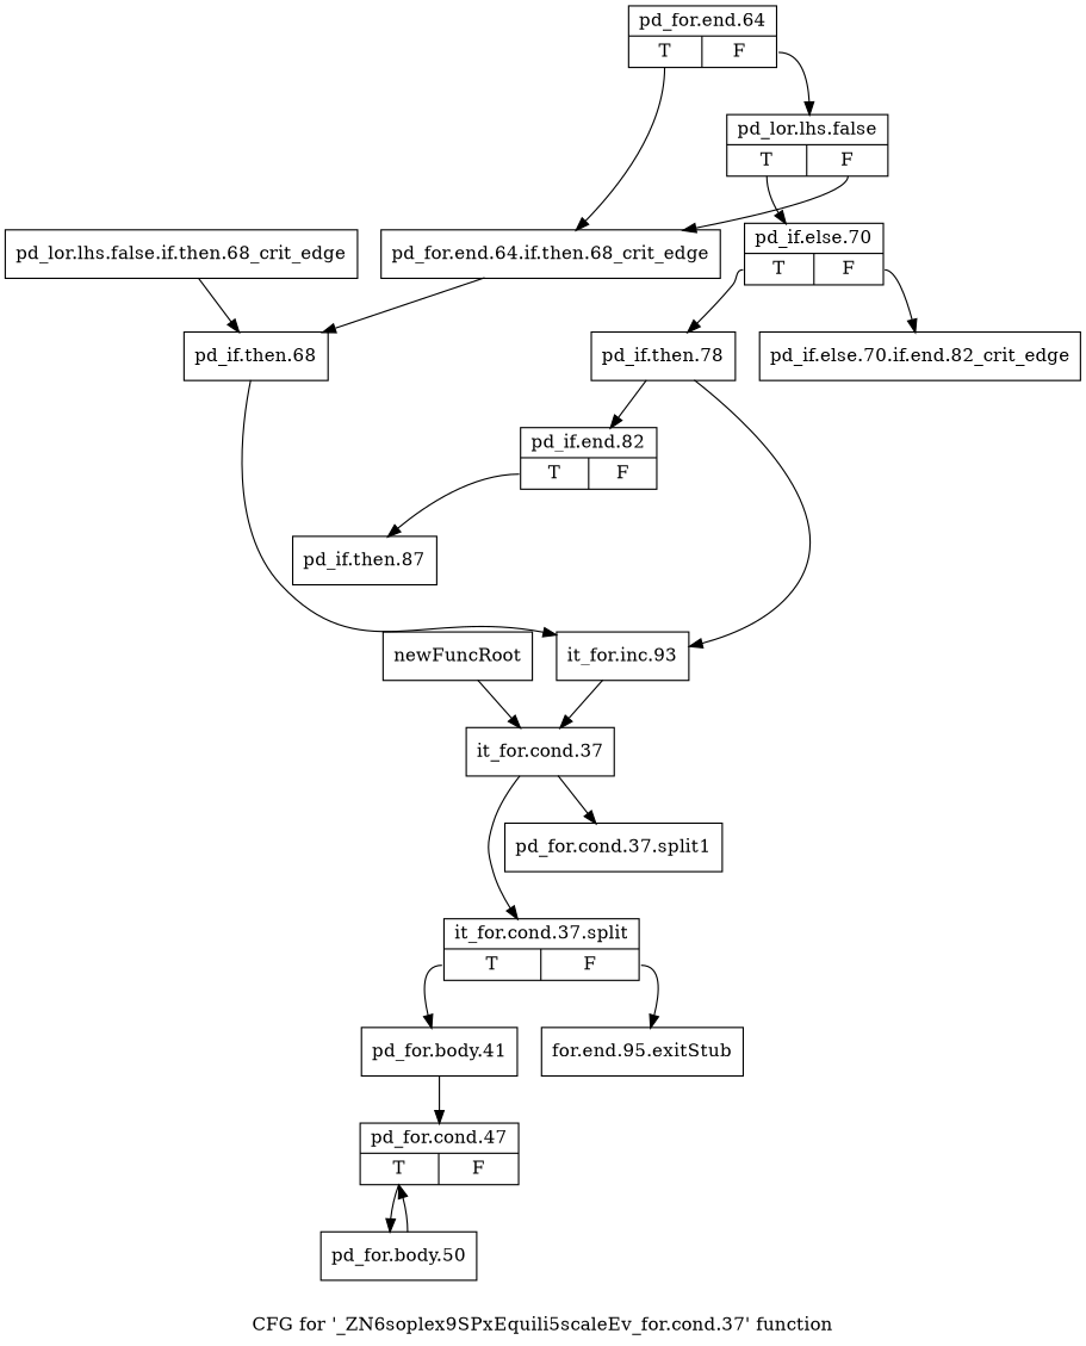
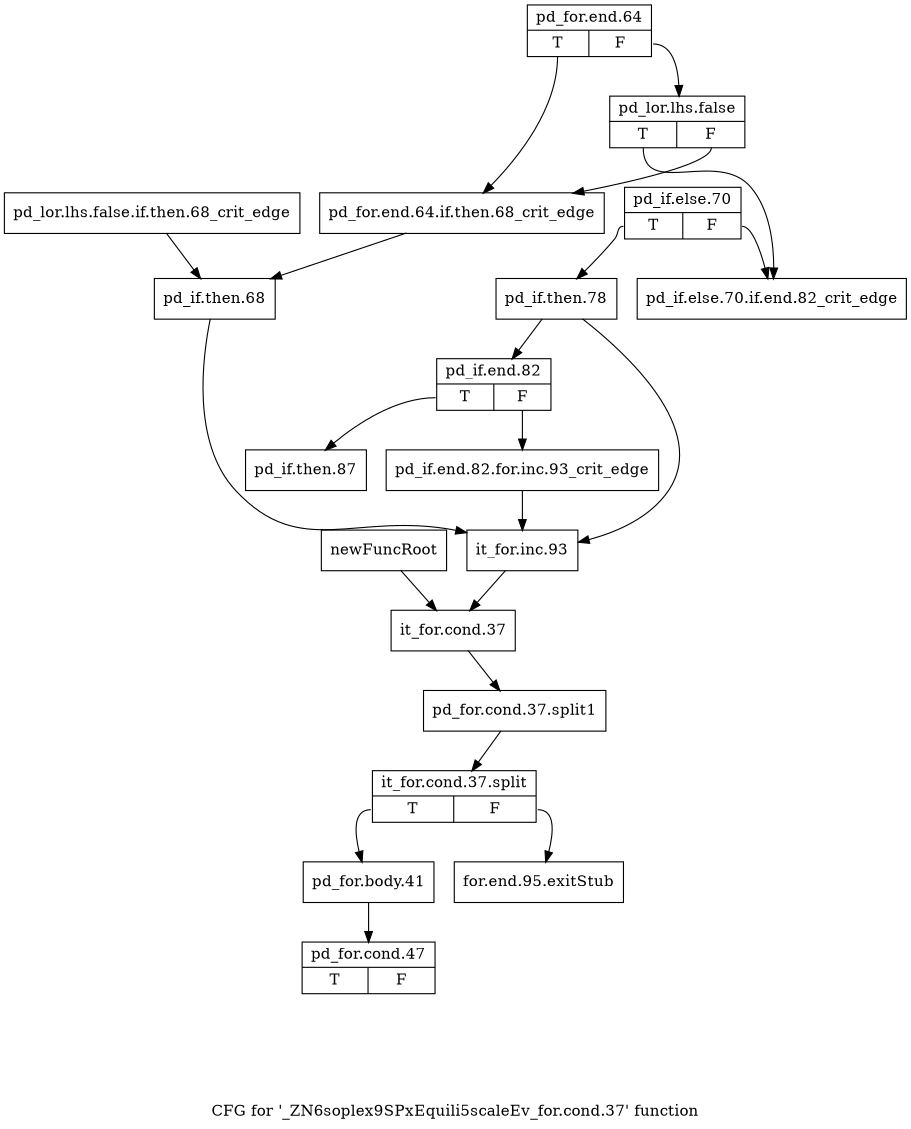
  digraph {
    label="CFG for '_ZN6soplex9SPxEquili5scaleEv_for.cond.37' function"
    node [shape=record]
    n1 [label="{newFuncRoot}"]
    n2 [label="{it_for.cond.37}"]
    n3 [label="{pd_for.cond.37.split1}"]
    n4 [label="{it_for.cond.37.split|{<s0>T|<s1>F}}"]
    n5 [label="{for.end.95.exitStub}"]
    n6 [label="{pd_for.body.41}"]
    n7 [label="{pd_for.cond.47|{<s0>T|<s1>F}}"]
-   n8 [label="{pd_for.body.50}"]
    n9 [label="{pd_for.end.64|{<s0>T|<s1>F}}"]
    n10 [label="{pd_for.end.64.if.then.68_crit_edge}"]
    n11 [label="{pd_lor.lhs.false|{<s0>T|<s1>F}}"]
    n12 [label="{pd_if.then.68}"]
    n13 [label="{pd_if.else.70|{<s0>T|<s1>F}}"]
    n14 [label="{it_for.inc.93}"]
    n15 [label="{pd_if.then.78}"]
    n16 [label="{pd_if.else.70.if.end.82_crit_edge}"]
    n17 [label="{pd_lor.lhs.false.if.then.68_crit_edge}"]
    n18 [label="{pd_if.end.82|{<s0>T|<s1>F}}"]
    n19 [label="{pd_if.then.87}"]
+   n20 [label="{pd_if.end.82.for.inc.93_crit_edge}"]
    n1 -> n2
    n2 -> n3
-   n2 -> n4
+   n3 -> n4
    n4 -> n5 [tailport=s1]
    n4 -> n6 [tailport=s0]
    n6 -> n7
-   n7 -> n8 [tailport=s0]
-   n8 -> n7
    n9 -> n10 [tailport=s0]
    n9 -> n11 [tailport=s1]
    n10 -> n12
    n11 -> n10 [tailport=s1]
-   n11 -> n13 [tailport=s0]
+   n11 -> n16 [tailport=s0]
    n12 -> n14
    n13 -> n15 [tailport=s0]
    n13 -> n16 [tailport=s1]
    n14 -> n2
    n15 -> n14
    n15 -> n18
    n17 -> n12
    n18 -> n19 [tailport=s0]
+   n18 -> n20 [tailport=s1]
+   n20 -> n14
  }
